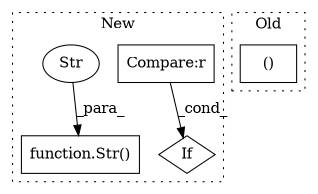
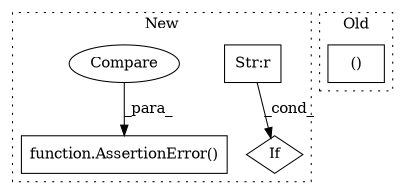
  digraph {
    node [shape=box]
-   n1 [a=75 l="15,1" label="function.Str()" s="2889,2954"]
+   n1 [a=75 l="15,1" label="function.AssertionError()" s="2889,2954"]
    n2 [a=96 l=3 label=If s=2827 shape=diamond]
-   n3 [a=40 l=7 label="Compare:r" s=2834]
-   n4 [a=66 l=50 label=Str s=2904 shape=ellipse]
+   n3 [a=40 l=7 label="Str:r" s=2834]
+   n4 [a=66 l=50 label=Compare s=2904 shape=ellipse]
    n5 [a=54 l=18 label="()" s=2823]
    subgraph cluster_1 {
      label=New
      style=dotted
      n1
      n2
      n3
      n4
    }
    subgraph cluster_2 {
      label=Old
      style=dotted
      n5
    }
    n3 -> n2 [label=_cond_]
    n4 -> n1 [label=_para_]
  }
